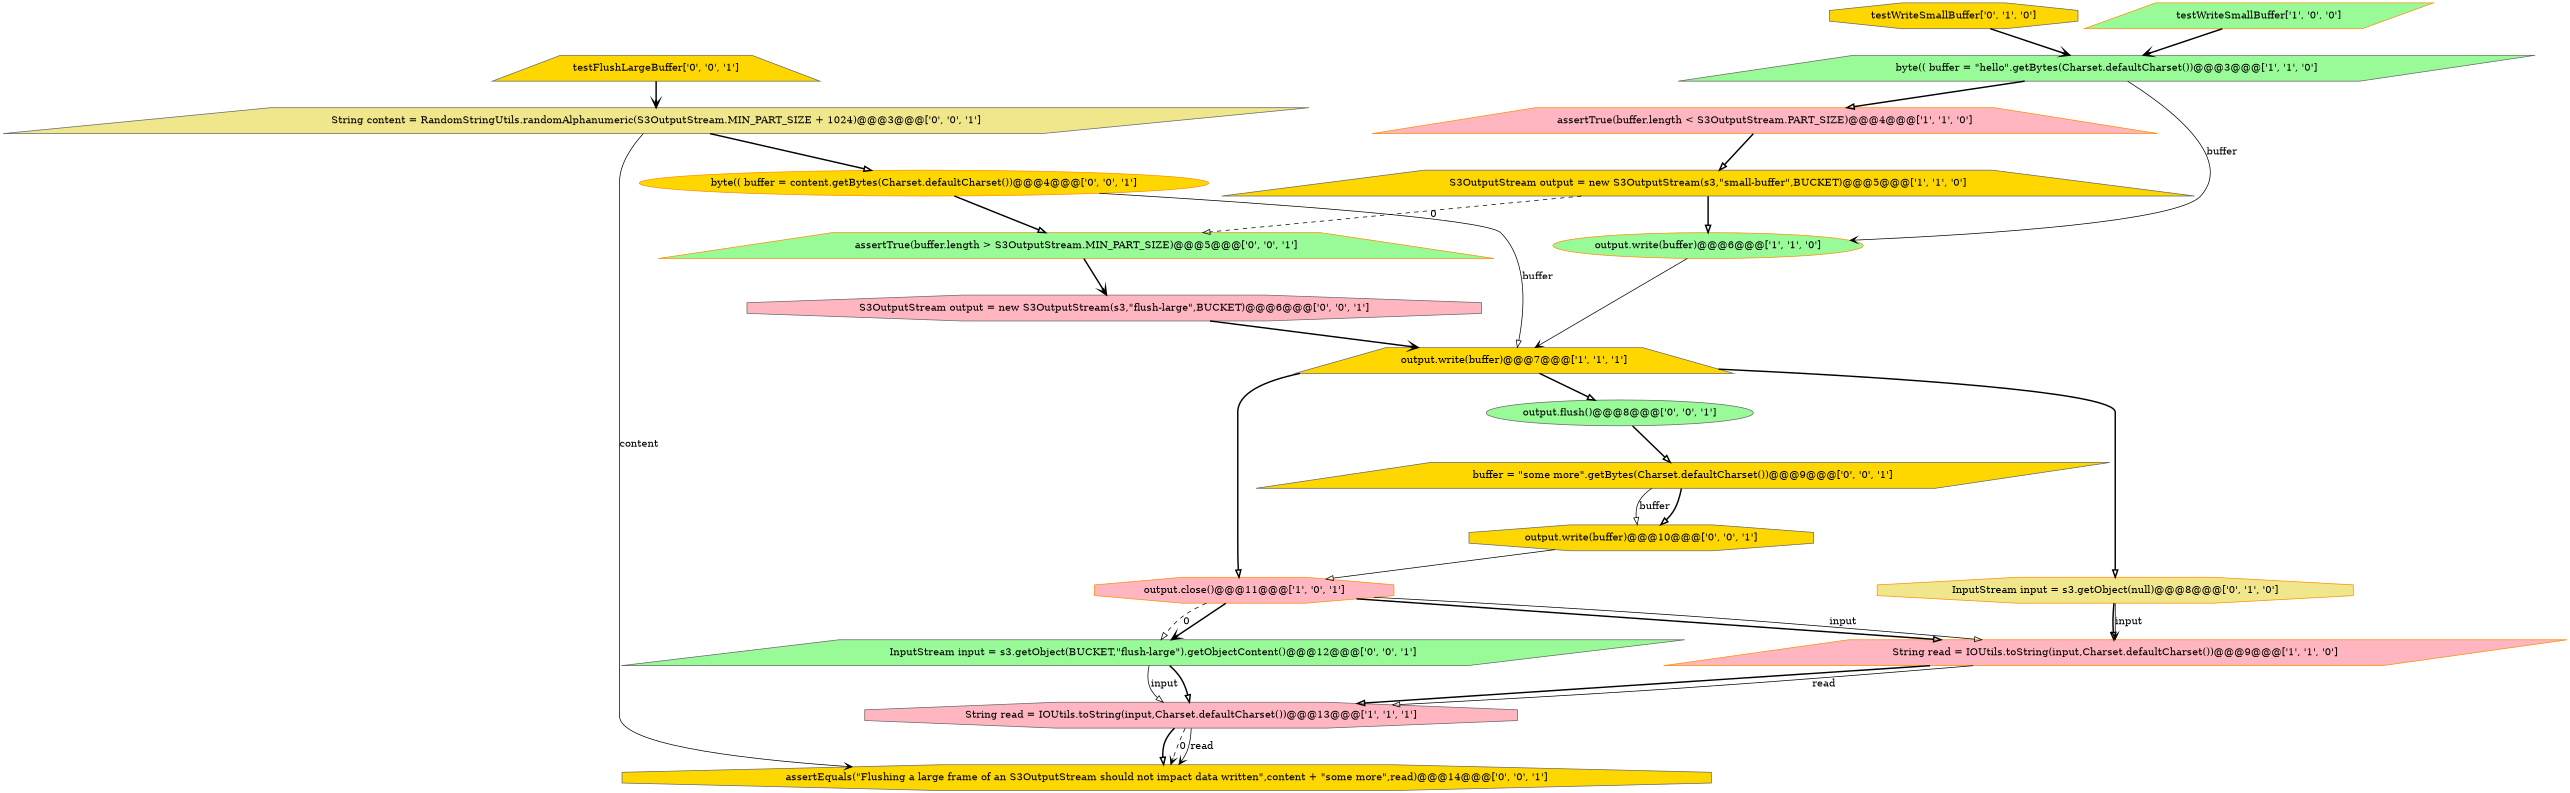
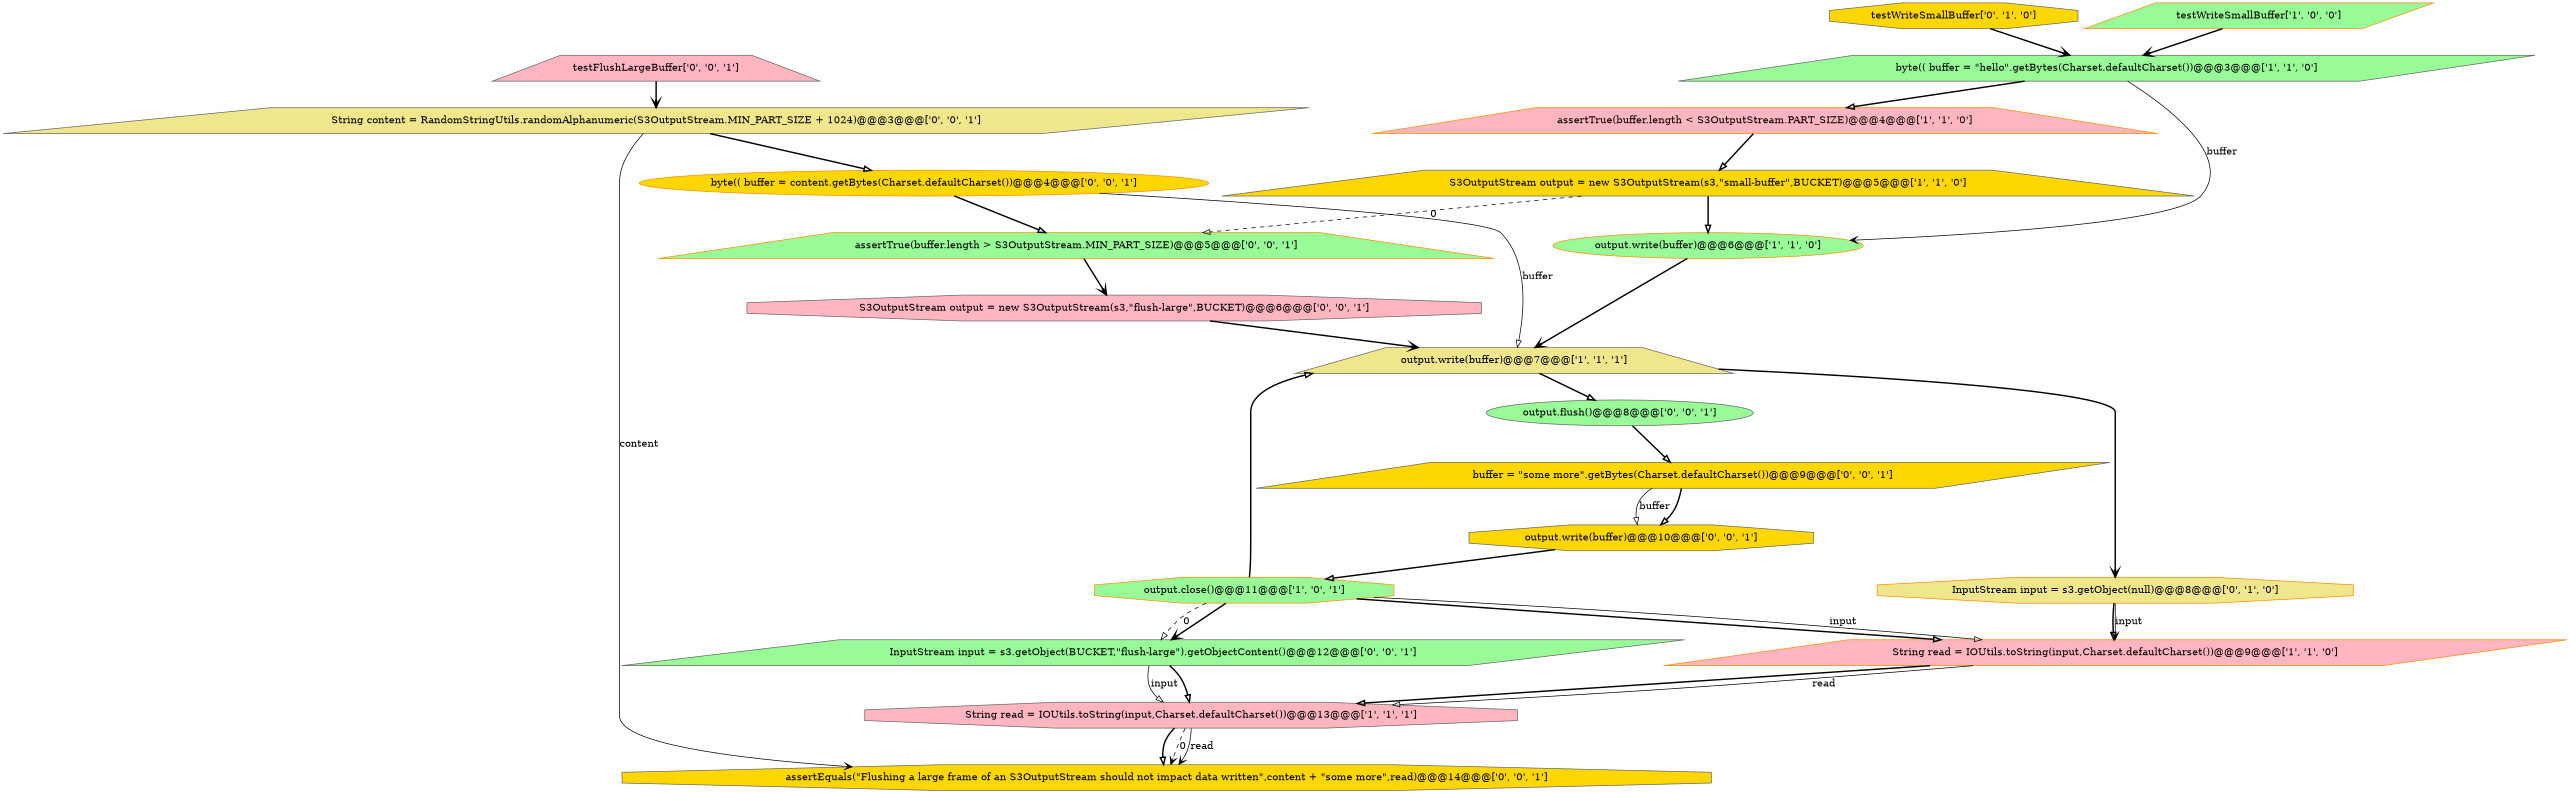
  digraph {
    node [color=gray40 fillcolor=palegreen shape=octagon style=filled]
    edge [arrowhead=onormal style=bold]
    n1 [color=darkorange label="output.write(buffer)@@@6@@@['1', '1', '0']" shape=ellipse]
-   n2 [fillcolor=gold label="output.write(buffer)@@@7@@@['1', '1', '1']" shape=trapezium]
-   n3 [color=darkorange fillcolor=lightpink label="output.close()@@@11@@@['1', '0', '1']"]
+   n2 [fillcolor=khaki label="output.write(buffer)@@@7@@@['1', '1', '1']" shape=trapezium]
+   n3 [color=darkorange label="output.close()@@@11@@@['1', '0', '1']"]
    n4 [color=darkorange fillcolor=khaki label="InputStream input = s3.getObject(null)@@@8@@@['0', '1', '0']"]
    n5 [label="output.flush()@@@8@@@['0', '0', '1']" shape=ellipse]
-   n6 [fillcolor=gold label="testFlushLargeBuffer['0', '0', '1']" shape=trapezium]
+   n6 [fillcolor=lightpink label="testFlushLargeBuffer['0', '0', '1']" shape=trapezium]
    n7 [fillcolor=khaki label="String content = RandomStringUtils.randomAlphanumeric(S3OutputStream.MIN_PART_SIZE + 1024)@@@3@@@['0', '0', '1']" shape=parallelogram]
    n8 [fillcolor=gold label="assertEquals(\"Flushing a large frame of an S3OutputStream should not impact data written\",content + \"some more\",read)@@@14@@@['0', '0', '1']"]
    n9 [color=darkorange fillcolor=gold label="byte(( buffer = content.getBytes(Charset.defaultCharset())@@@4@@@['0', '0', '1']" shape=ellipse]
    n10 [fillcolor=gold label="output.write(buffer)@@@10@@@['0', '0', '1']"]
    n11 [label="InputStream input = s3.getObject(BUCKET,\"flush-large\").getObjectContent()@@@12@@@['0', '0', '1']" shape=parallelogram]
    n12 [color=darkorange fillcolor=lightpink label="String read = IOUtils.toString(input,Charset.defaultCharset())@@@9@@@['1', '1', '0']" shape=parallelogram]
    n13 [color=darkorange fillcolor=lightpink label="assertTrue(buffer.length < S3OutputStream.PART_SIZE)@@@4@@@['1', '1', '0']" shape=trapezium]
    n14 [fillcolor=gold label="S3OutputStream output = new S3OutputStream(s3,\"small-buffer\",BUCKET)@@@5@@@['1', '1', '0']" shape=trapezium]
    n15 [color=darkorange label="assertTrue(buffer.length > S3OutputStream.MIN_PART_SIZE)@@@5@@@['0', '0', '1']" shape=trapezium]
    n16 [fillcolor=gold label="testWriteSmallBuffer['0', '1', '0']"]
    n17 [label="byte(( buffer = \"hello\".getBytes(Charset.defaultCharset())@@@3@@@['1', '1', '0']" shape=parallelogram]
    n18 [fillcolor=lightpink label="S3OutputStream output = new S3OutputStream(s3,\"flush-large\",BUCKET)@@@6@@@['0', '0', '1']"]
    n19 [fillcolor=lightpink label="String read = IOUtils.toString(input,Charset.defaultCharset())@@@13@@@['1', '1', '1']"]
    n20 [fillcolor=gold label="buffer = \"some more\".getBytes(Charset.defaultCharset())@@@9@@@['0', '0', '1']" shape=parallelogram]
    n21 [color=darkorange label="testWriteSmallBuffer['1', '0', '0']" shape=parallelogram]
-   n1 -> n2 [arrowhead=vee style=solid]
-   n2 -> n3
-   n2 -> n4
+   n1 -> n2 [arrowhead=vee]
+   n3 -> n2
+   n2 -> n4 [arrowhead=vee]
    n2 -> n5
    n3 -> n11 [arrowhead=vee]
    n3 -> n11 [label=0 style=dashed]
    n3 -> n12
    n3 -> n12 [label=input style=solid]
    n4 -> n12 [arrowhead=vee label=input style=solid]
    n4 -> n12
    n5 -> n20
    n6 -> n7 [arrowhead=vee]
    n7 -> n8 [arrowhead=vee label=content style=solid]
    n7 -> n9
    n9 -> n2 [label=buffer style=solid]
    n9 -> n15
-   n10 -> n3 [style=solid]
+   n10 -> n3
    n11 -> n19
    n11 -> n19 [label=input style=solid]
    n12 -> n19
    n12 -> n19 [label=read style=solid]
    n13 -> n14
    n14 -> n1
    n14 -> n15 [label=0 style=dashed]
    n15 -> n18 [arrowhead=vee]
    n16 -> n17 [arrowhead=vee]
    n17 -> n1 [arrowhead=vee label=buffer style=solid]
    n17 -> n13
    n18 -> n2 [arrowhead=vee]
    n19 -> n8
    n19 -> n8 [arrowhead=vee label=0 style=dashed]
    n19 -> n8 [arrowhead=vee label=read style=solid]
    n20 -> n10
    n20 -> n10 [label=buffer style=solid]
    n21 -> n17 [arrowhead=vee]
  }
